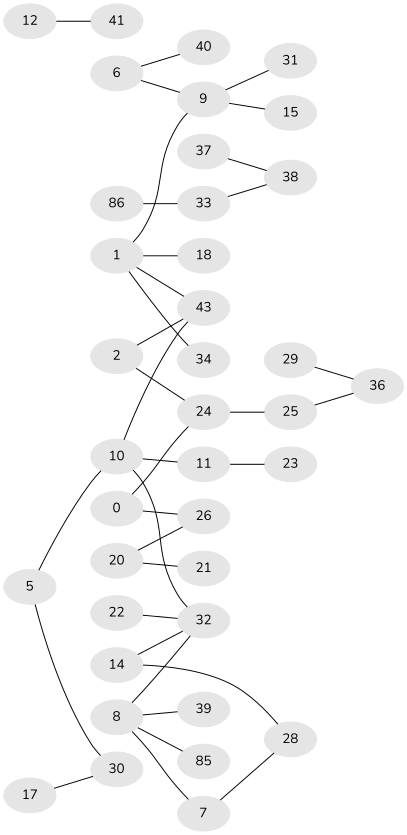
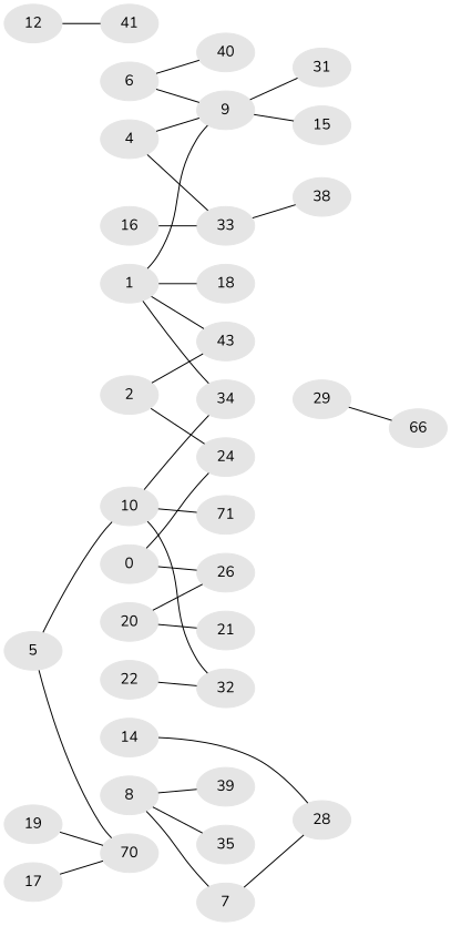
  graph {
    fontname=Nunito
    rankdir=LR
    node [color=gray90 fontname=Nunito style=filled]
    edge [fontname=Nunito weight=1.0]
    1
    9
    n3 [label=43]
    18
    34
    15
    31
    2
    24
-   25
    n11 [label=0]
    26
+   4
    33
    38
    5
    10
-   30
+   30 [label=70]
    32
-   11
+   11 [label=71]
    17
    6
    40
    7
    28
    8
-   35 [label=85]
+   35
    39
-   23
    12
    41
    14
-   16 [label=86]
+   16
+   19
    20
    21
    22
-   36
+   36 [label=66]
    29
-   37
    1 -- 9
    1 -- n3
    1 -- 18
    1 -- 34
    9 -- 15
    9 -- 31
    2 -- n3
    2 -- 24
-   24 -- 25
-   25 -- 36
    n11 -- 24
    n11 -- 26
+   4 -- 9
+   4 -- 33
    33 -- 38
    5 -- 10
    5 -- 30
-   10 -- n3
+   10 -- 34
    10 -- 32
    10 -- 11
-   11 -- 23
    17 -- 30
    6 -- 9
    6 -- 40
    7 -- 28
-   8 -- 32
    8 -- 7
    8 -- 35
    8 -- 39
    12 -- 41
-   14 -- 32
    14 -- 28
    16 -- 33
+   19 -- 30
    20 -- 26
    20 -- 21
    22 -- 32
    29 -- 36
-   37 -- 38
  }
